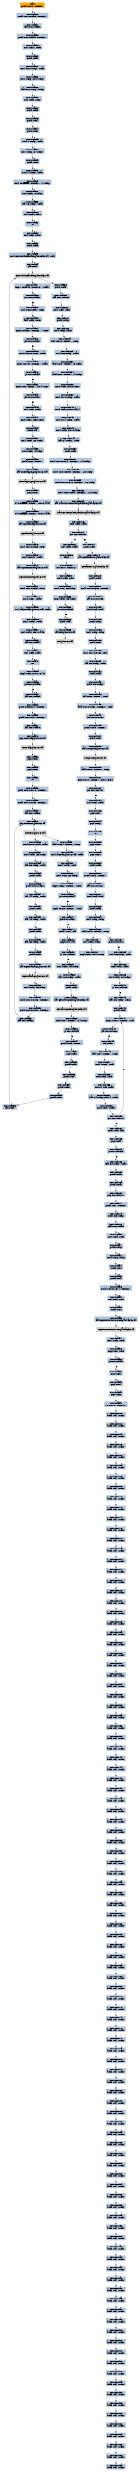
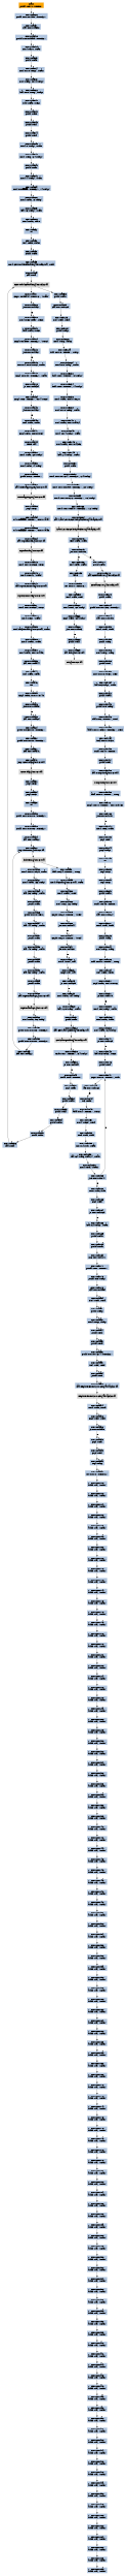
  digraph {
    node [color=lightsteelblue fillcolor=lightsteelblue shape=rectangle style=filled]
    edge [color="#000000"]
    n1 [color=lightgrey fillcolor=orange label="start\npushl $0x70<UINT8>"]
    n2 [label="0x0100acec\npushl $0x10019b8<UINT32>"]
    n3 [label="0x0100acf1\ncall 0x0100aeb8"]
    n4 [label="0x0100aeb8\npushl $0x100af0a<UINT32>"]
    n5 [label="0x0100aebd\nmovl %fs:0, %eax"]
    n6 [label="0x0100aec3\npushl %eax"]
    n7 [label="0x0100aec4\nmovl 0x10(%esp), %eax"]
    n8 [label="0x0100aec8\nmovl %ebp, 0x10(%esp)"]
    n9 [label="0x0100aecc\nleal 0x10(%esp), %ebp"]
    n10 [label="0x0100aed0\nsubl %eax, %esp"]
    n11 [label="0x0100aed2\npushl %ebx"]
    n12 [label="0x0100aed3\npushl %esi"]
    n13 [label="0x0100aed4\npushl %edi"]
    n14 [label="0x0100aed5\nmovl -8(%ebp), %eax"]
    n15 [label="0x0100aed8\nmovl %esp, -24(%ebp)"]
    n16 [label="0x0100aedb\npushl %eax"]
    n17 [label="0x0100aedc\nmovl -4(%ebp), %eax"]
    n18 [label="0x0100aedf\nmovl $0xffffffff<UINT32>, -4(%ebp)"]
    n19 [label="0x0100aee6\nmovl %eax, -8(%ebp)"]
    n20 [label="0x0100aee9\nleal -16(%ebp), %eax"]
    n21 [label="0x0100aeec\nmovl %eax, %fs:0"]
    n22 [label="0x0100aef2\nret"]
    n23 [label="0x0100acf6\nxorl %ebx, %ebx"]
    n24 [label="0x0100acf8\npushl %ebx"]
    n25 [label="0x0100acf9\nmovl GetModuleHandleA@kernel32.dll, %edi"]
    n26 [label="0x0100acff\ncall %edi"]
    n27 [color=lightgrey fillcolor=lightgrey label="GetModuleHandleA@kernel32.dll"]
    n28 [label="0x0100ad01\ncmpw $0x5a4d<UINT16>, (%eax)"]
    n29 [label="0x0100ae58\npushl %eax"]
    n30 [label="0x0100ad06\njne 0x0100ad27"]
    n31 [label="0x0100ae59\ncall 0x01009025"]
    n32 [label="0x0100ad08\nmovl 0x3c(%eax), %ecx"]
    n33 [label="0x0100ad0b\naddl %eax, %ecx"]
    n34 [label="0x0100ad0d\ncmpl $0x4550<UINT32>, (%ecx)"]
    n35 [label="0x0100ad13\njne 0x0100ad27"]
    n36 [label="0x0100ad15\nmovzwl 0x18(%ecx), %eax"]
    n37 [label="0x0100ad19\ncmpl $0x10b<UINT32>, %eax"]
    n38 [label="0x0100ad1e\nje 0x0100ad3f"]
    n39 [label="0x0100ad3f\ncmpl $0xe<UINT8>, 0x74(%ecx)"]
    n40 [label="0x0100ad43\njbe 0x0100ad27"]
    n41 [label="0x0100ad45\nxorl %eax, %eax"]
    n42 [label="0x0100ad47\ncmpl %ebx, 0xe8(%ecx)"]
    n43 [label="0x0100ad4d\nsetne %al"]
    n44 [label="0x0100ad50\nmovl %eax, -28(%ebp)"]
    n45 [label="0x0100ad53\nmovl %ebx, -4(%ebp)"]
    n46 [label="0x0100ad56\npushl $0x2<UINT8>"]
    n47 [label="0x0100ad58\ncall __set_app_type@msvcrt.dll"]
    n48 [color=lightgrey fillcolor=lightgrey label="__set_app_type@msvcrt.dll"]
    n49 [label="0x0100ad5e\npopl %ecx"]
    n50 [label="0x0100ad5f\norl $0xffffffff<UINT8>, 0x0101a4f4"]
    n51 [label="0x0100ad66\norl $0xffffffff<UINT8>, 0x0101a4f8"]
    n52 [label="0x0100ad6d\ncall __p__fmode@msvcrt.dll"]
    n53 [color=lightgrey fillcolor=lightgrey label="__p__fmode@msvcrt.dll"]
    n54 [label="0x0100ad73\nmovl 0x01018528, %ecx"]
    n55 [label="0x0100ad79\nmovl %movb, (%eax)"]
    n56 [label="0x0100ad7b\ncall __p__commode@msvcrt.dll"]
    n57 [color=lightgrey fillcolor=lightgrey label="__p__commode@msvcrt.dll"]
    n58 [label="0x0100ad81\nmovl 0x01018524, %ecx"]
    n59 [label="0x0100ad87\nmovl %ecx, (%eax)"]
    n60 [label="0x0100ad89\nmovl _adjust_fdiv@msvcrt.dll, %eax"]
    n61 [label="0x0100ad8e\nmovl (%eax), %eax"]
    n62 [label="0x0100ad90\nmovl %eax, 0x0101a4fc"]
    n63 [label="0x0100ad95\ncall 0x0100af44"]
    n64 [label="0x0100af44\nxorl %eax, %eax"]
    n65 [label="0x0100af46\nret"]
    n66 [label="0x0100ad9a\ncmpl %ebx, 0x01018148"]
    n67 [label="0x0100ada0\njne 0x0100adae"]
    n68 [label="0x0100adae\ncall 0x0100af2d"]
    n69 [label="0x0100af2d\npushl $0x30000<UINT32>"]
    n70 [label="0x0100af32\npushl $0x10000<UINT32>"]
    n71 [label="0x0100af37\ncall 0x0100af4c"]
    n72 [label="0x0100af4c\njmp _controlfp@msvcrt.dll"]
    n73 [color=lightgrey fillcolor=lightgrey label="_controlfp@msvcrt.dll"]
    n74 [label="0x0100af3c\npopl %ecx"]
    n75 [label="0x0100af3d\npopl %ecx"]
    n76 [label="0x0100af3e\nret"]
    n77 [label="0x0100adb3\npushl $0x1018010<UINT32>"]
    n78 [label="0x0100adb8\npushl $0x101800c<UINT32>"]
    n79 [label="0x0100adbd\ncall 0x0100af22"]
    n80 [label="0x0100af22\njmp _initterm@msvcrt.dll"]
    n81 [color=lightgrey fillcolor=lightgrey label="_initterm@msvcrt.dll"]
    n82 [label="0x0100adc2\nmovl 0x01018520, %eax"]
    n83 [label="0x0100adf8\naddl $0x24<UINT8>, %esp"]
    n84 [label="0x0100adc7\nmovl %eax, -36(%ebp)"]
    n85 [label="0x0100adfb\nmovl _acmdln@msvcrt.dll, %eax"]
    n86 [label="0x0100adca\nleal -36(%ebp), %eax"]
    n87 [label="0x0100adcd\npushl %eax"]
    n88 [label="0x0100adce\npushl 0x0101851c"]
    n89 [label="0x0100add4\nleal -44(%ebp), %eax"]
    n90 [label="0x0100add7\npushl %eax"]
    n91 [label="0x0100add8\nleal -48(%ebp), %eax"]
    n92 [label="0x0100addb\npushl %eax"]
    n93 [label="0x0100addc\nleal -52(%ebp), %eax"]
    n94 [label="0x0100addf\npushl %eax"]
    n95 [label="0x0100ade0\ncall __getmainargs@msvcrt.dll"]
    n96 [color=lightgrey fillcolor=lightgrey label="__getmainargs@msvcrt.dll"]
    n97 [label="0x0100ade6\nmovl %eax, -56(%ebp)"]
    n98 [label="0x0100ade9\npushl $0x1018008<UINT32>"]
    n99 [label="0x0100adee\npushl $0x1018000<UINT32>"]
    n100 [label="0x0100adf3\ncall 0x0100af22"]
    n101 [label="0x0100ae00\nmovl (%eax), %esi"]
    n102 [label="0x0100ae02\nmovl %esi, -32(%ebp)"]
    n103 [label="0x0100ae05\ncmpb $0x22<UINT8>, (%esi)"]
    n104 [label="0x0100ae08\njne 0x0100ae44"]
    n105 [label="0x0100ae44\ncmpb $0x20<UINT8>, (%esi)"]
    n106 [label="0x0100ae47\njbe 0x0100ae21"]
    n107 [label="0x0100ae21\nmovb (%esi), %al"]
    n108 [label="0x0100ae23\ncmpb %bl, %al"]
    n109 [label="0x0100ae25\nje 0x0100ae2b"]
    n110 [label="0x0100ae2b\nmovl %ebx, -84(%ebp)"]
    n111 [label="0x0100ae2e\nleal -128(%ebp), %eax"]
    n112 [label="0x0100ae31\npushl %eax"]
    n113 [label="0x0100ae32\ncall GetStartupInfoA@kernel32.dll"]
    n114 [color=lightgrey fillcolor=lightgrey label="GetStartupInfoA@kernel32.dll"]
    n115 [label="0x0100ae38\ntestb $0x1<UINT8>, -84(%ebp)"]
    n116 [label="0x0100ae3c\nje 0x0100ae4f"]
    n117 [label="0x0100ae4f\npushl $0xa<UINT8>"]
    n118 [label="0x0100ae51\npopl %eax"]
    n119 [label="0x0100ae52\npushl %eax"]
    n120 [label="0x0100ae53\npushl %esi"]
    n121 [label="0x0100ae54\npushl %ebx"]
    n122 [label="0x0100ae55\npushl %ebx"]
    n123 [label="0x0100ae56\ncall %edi"]
    n124 [label="0x01009025\nmovl %edi, %edi"]
    n125 [label="0x01009027\npushl %ebp"]
    n126 [label="0x01009028\nmovl %esp, %ebp"]
    n127 [label="0x0100902a\nsubl $0x18<UINT8>, %esp"]
    n128 [label="0x0100902d\nmovl 0x8(%ebp), %eax"]
    n129 [label="0x01009030\nandl $0x0<UINT8>, -8(%ebp)"]
    n130 [label="0x01009034\nandl $0x0<UINT8>, -4(%ebp)"]
    n131 [label="0x01009038\nmovl %eax, 0x01019e20"]
    n132 [label="0x0100903d\nmovl 0x10(%ebp), %eax"]
    n133 [label="0x01009040\nmovl %eax, 0x0101a464"]
    n134 [label="0x01009045\nmovl 0x14(%ebp), %eax"]
    n135 [label="0x01009048\nmovl %eax, 0x0101a39c"]
    n136 [label="0x0100904d\nleal -24(%ebp), %eax"]
    n137 [label="0x01009050\npushl %eax"]
    n138 [label="0x01009051\nmovl $0x1001614<UINT32>, -24(%ebp)"]
    n139 [label="0x01009058\nmovl $0x1008dbf<UINT32>, -20(%ebp)"]
    n140 [label="0x0100905f\nmovl $0x100161c<UINT32>, -16(%ebp)"]
    n141 [label="0x01009066\nmovl $0x1008f40<UINT32>, -12(%ebp)"]
    n142 [label="0x0100906d\ncall StartServiceCtrlDispatcherA@advapi32.dll"]
    n143 [color=lightgrey fillcolor=lightgrey label="StartServiceCtrlDispatcherA@advapi32.dll"]
    n144 [label="0x01009073\ntestl %eax, %eax"]
    n145 [label="0x01009075\njne 0x01009096"]
    n146 [label="0x01009077\npushl %eax"]
    n147 [label="0x01009096\nxorl %eax, %eax"]
    n148 [label="0x01009078\ncall GetLastError@kernel32.dll"]
    n149 [label="0x01009098\nleave "]
    n150 [color=lightgrey fillcolor=lightgrey label="GetLastError@kernel32.dll"]
    n151 [label="0x01009099\nret $0x10<UINT16>"]
    n152 [label="0x0100ae5e\nmovl %eax, %esi"]
    n153 [label="0x0100ae60\nmovl %esi, -60(%ebp)"]
    n154 [label="0x0100ae63\ncmpl %ebx, -28(%ebp)"]
    n155 [label="0x0100ae66\njne 0x0100ae6f"]
    n156 [label="0x0100ae68\npushl %esi"]
    n157 [label="0x0100ae69\ncall exit@msvcrt.dll"]
    n158 [color=lightgrey fillcolor=lightgrey label="exit@msvcrt.dll"]
    n159 [label="0x0100907e\npushl %eax"]
    n160 [label="0x0100907f\npushl $0x10013ec<UINT32>"]
    n161 [label="0x01009084\ncall 0x0100b193"]
    n162 [label="0x0100b193\nmovl %edi, %edi"]
    n163 [label="0x0100b195\npushl %ebp"]
    n164 [label="0x0100b196\nmovl %esp, %ebp"]
    n165 [label="0x0100b198\npushl %esi"]
    n166 [label="0x0100b199\nmovl 0x01019130, %esi"]
    n167 [label="0x0100b19f\nleal 0xc(%ebp), %eax"]
    n168 [label="0x0100b1a2\npushl %eax"]
    n169 [label="0x0100b1a3\npushl 0x8(%ebp)"]
    n170 [label="0x0100b1a6\nshll $0x6<UINT8>, %esi"]
    n171 [label="0x0100b1a9\naddl $0x1018d30<UINT32>, %esi"]
    n172 [label="0x0100b1af\nincl 0x01019130"]
    n173 [label="0x0100b1b5\npushl $0x40<UINT8>"]
    n174 [label="0x0100b1b7\npushl %esi"]
    n175 [label="0x0100b1b8\ncall _vsnprintf@msvcrt.dll"]
    n176 [color=lightgrey fillcolor=lightgrey label="_vsnprintf@msvcrt.dll"]
    n177 [label="0x0100b1be\naddl $0x10<UINT8>, %esp"]
    n178 [label="0x0100b1c1\ncmpl $0x10<UINT8>, 0x01019130"]
    n179 [label="0x0100b1c8\njne 0x0100b1d1"]
    n180 [label="0x0100b1d1\nmovl %esi, %eax"]
    n181 [label="0x0100b1d3\npopl %esi"]
    n182 [label="0x0100b1d4\npopl %ebp"]
    n183 [label="0x0100b1d5\nret"]
    n184 [label="0x01009089\npopl %ecx"]
    n185 [label="0x0100908a\npopl %ecx"]
    n186 [label="0x0100908b\npushl %eax"]
    n187 [label="0x0100908c\npushl $0x45<UINT8>"]
    n188 [label="0x0100908e\ncall 0x0100b027"]
    n189 [label="0x0100b027\nmovl %edi, %edi"]
    n190 [label="0x0100b029\npushl %ebp"]
    n191 [label="0x0100b02a\nmovl %esp, %ebp"]
    n192 [label="0x0100b02c\nsubl $0x40<UINT8>, %esp"]
    n193 [label="0x0100b02f\nxorl %edx, %edx"]
    n194 [label="0x0100b031\ncmpl %edx, 0x010180cc"]
    n195 [label="0x0100b037\nje 0x0100b07b"]
    n196 [label="0x0100b039\nmovl 0xc(%ebp), %eax"]
    n197 [label="0x0100b03c\ntestl %eax, %eax"]
    n198 [label="0x0100b03e\nmovl %eax, -64(%ebp)"]
    n199 [label="0x0100b041\nje 0x0100b06d"]
    n200 [label="0x0100b043\nleal 0xc(%ebp), %ecx"]
    n201 [label="0x0100b046\npushl %edi"]
    n202 [label="0x0100b047\ncmpw $0x10<UINT8>, %dx"]
    n203 [label="0x0100b04b\njae 0x0100b060"]
    n204 [label="0x0100b04d\nincl %edx"]
    n205 [label="0x0100b04e\naddl $0x4<UINT8>, %ecx"]
    n206 [label="0x0100b051\nmovl (%ecx), %edi"]
    n207 [label="0x0100b053\ntestl %edi, %edi"]
    n208 [label="0x0100b055\nmovzwl %dx, %eax"]
    n209 [label="0x0100b058\nleal -64(%ebp,%eax,4), %eax"]
    n210 [label="0x0100b05c\nmovl %edi, (%eax)"]
    n211 [label="0x0100b05e\njne 0x0100b047"]
    n212 [label="0x0100b060\ntestw %dx, %dx"]
    n213 [label="0x0100b063\npopl %edi"]
    n214 [label="0x0100b064\nje 0x0100b06d"]
    n215 [label="0x0100b066\nleal -64(%ebp), %eax"]
    n216 [label="0x0100b069\npushl %eax"]
    n217 [label="0x0100b06a\npushl %edx"]
    n218 [label="0x0100b06b\njmp 0x0100b071"]
    n219 [label="0x0100b071\npushl $0x1<UINT8>"]
    n220 [label="0x0100b073\npushl 0x8(%ebp)"]
    n221 [label="0x0100b076\ncall 0x0100af9f"]
    n222 [label="0x0100af9f\nmovl %edi, %edi"]
    n223 [label="0x0100afa1\npushl %ebp"]
    n224 [label="0x0100afa2\nmovl %esp, %ebp"]
    n225 [label="0x0100afa4\npushl %esi"]
    n226 [label="0x0100afa5\npushl %edi"]
    n227 [label="0x0100afa6\npushl $0x1001614<UINT32>"]
    n228 [label="0x0100afab\nxorl %esi, %esi"]
    n229 [label="0x0100afad\npushl %esi"]
    n230 [label="0x0100afae\ncall RegisterEventSourceA@advapi32.dll"]
    n231 [color=lightgrey fillcolor=lightgrey label="RegisterEventSourceA@advapi32.dll"]
    n232 [label="0x0100afb4\nmovl %eax, %edi"]
    n233 [label="0x0100afb6\ncmpl %esi, %edi"]
    n234 [label="0x0100afb8\nje 0x0100afd8"]
    n235 [label="0x0100afd8\npopl %edi"]
    n236 [label="0x0100afd9\npopl %esi"]
    n237 [label="0x0100afda\npopl %ebp"]
    n238 [label="0x0100afdb\nret $0x10<UINT16>"]
    n239 [label="0x00000000\naddb %al, (%eax)"]
    n240 [label="0x00000002\naddb %al, (%eax)"]
    n241 [label="0x00000004\naddb %al, (%eax)"]
    n242 [label="0x00000006\naddb %al, (%eax)"]
    n243 [label="0x00000008\naddb %al, (%eax)"]
    n244 [label="0x0000000a\naddb %al, (%eax)"]
    n245 [label="0x0000000c\naddb %al, (%eax)"]
    n246 [label="0x0000000e\naddb %al, (%eax)"]
    n247 [label="0x00000010\naddb %al, (%eax)"]
    n248 [label="0x00000012\naddb %al, (%eax)"]
    n249 [label="0x00000014\naddb %al, (%eax)"]
    n250 [label="0x00000016\naddb %al, (%eax)"]
    n251 [label="0x00000018\naddb %al, (%eax)"]
    n252 [label="0x0000001a\naddb %al, (%eax)"]
    n253 [label="0x0000001c\naddb %al, (%eax)"]
    n254 [label="0x0000001e\naddb %al, (%eax)"]
    n255 [label="0x00000020\naddb %al, (%eax)"]
    n256 [label="0x00000022\naddb %al, (%eax)"]
    n257 [label="0x00000024\naddb %al, (%eax)"]
    n258 [label="0x00000026\naddb %al, (%eax)"]
    n259 [label="0x00000028\naddb %al, (%eax)"]
    n260 [label="0x0000002a\naddb %al, (%eax)"]
    n261 [label="0x0000002c\naddb %al, (%eax)"]
    n262 [label="0x0000002e\naddb %al, (%eax)"]
    n263 [label="0x00000030\naddb %al, (%eax)"]
    n264 [label="0x00000032\naddb %al, (%eax)"]
    n265 [label="0x00000034\naddb %al, (%eax)"]
    n266 [label="0x00000036\naddb %al, (%eax)"]
    n267 [label="0x00000038\naddb %al, (%eax)"]
    n268 [label="0x0000003a\naddb %al, (%eax)"]
    n269 [label="0x0000003c\naddb %al, (%eax)"]
    n270 [label="0x0000003e\naddb %al, (%eax)"]
    n271 [label="0x00000040\naddb %al, (%eax)"]
    n272 [label="0x00000042\naddb %al, (%eax)"]
    n273 [label="0x00000044\naddb %al, (%eax)"]
    n274 [label="0x00000046\naddb %al, (%eax)"]
    n275 [label="0x00000048\naddb %al, (%eax)"]
    n276 [label="0x0000004a\naddb %al, (%eax)"]
    n277 [label="0x0000004c\naddb %al, (%eax)"]
    n278 [label="0x0000004e\naddb %al, (%eax)"]
    n279 [label="0x00000050\naddb %al, (%eax)"]
    n280 [label="0x00000052\naddb %al, (%eax)"]
    n281 [label="0x00000054\naddb %al, (%eax)"]
    n282 [label="0x00000056\naddb %al, (%eax)"]
    n283 [label="0x00000058\naddb %al, (%eax)"]
    n284 [label="0x0000005a\naddb %al, (%eax)"]
    n285 [label="0x0000005c\naddb %al, (%eax)"]
    n286 [label="0x0000005e\naddb %al, (%eax)"]
    n287 [label="0x00000060\naddb %al, (%eax)"]
    n288 [label="0x00000062\naddb %al, (%eax)"]
    n289 [label="0x00000064\naddb %al, (%eax)"]
    n290 [label="0x00000066\naddb %al, (%eax)"]
    n291 [label="0x00000068\naddb %al, (%eax)"]
    n292 [label="0x0000006a\naddb %al, (%eax)"]
    n293 [label="0x0000006c\naddb %al, (%eax)"]
    n294 [label="0x0000006e\naddb %al, (%eax)"]
    n295 [label="0x00000070\naddb %al, (%eax)"]
    n296 [label="0x00000072\naddb %al, (%eax)"]
    n297 [label="0x00000074\naddb %al, (%eax)"]
    n298 [label="0x00000076\naddb %al, (%eax)"]
    n299 [label="0x00000078\naddb %al, (%eax)"]
    n300 [label="0x0000007a\naddb %al, (%eax)"]
    n301 [label="0x0000007c\naddb %al, (%eax)"]
    n302 [label="0x0000007e\naddb %al, (%eax)"]
    n303 [label="0x00000080\naddb %al, (%eax)"]
    n304 [label="0x00000082\naddb %al, (%eax)"]
    n305 [label="0x00000084\naddb %al, (%eax)"]
    n306 [label="0x00000086\naddb %al, (%eax)"]
    n307 [label="0x00000088\naddb %al, (%eax)"]
    n308 [label="0x0000008a\naddb %al, (%eax)"]
    n309 [label="0x0000008c\naddb %al, (%eax)"]
    n310 [label="0x0000008e\naddb %al, (%eax)"]
    n311 [label="0x00000090\naddb %al, (%eax)"]
    n312 [label="0x00000092\naddb %al, (%eax)"]
    n313 [label="0x00000094\naddb %al, (%eax)"]
    n314 [label="0x00000096\naddb %al, (%eax)"]
    n315 [label="0x00000098\naddb %al, (%eax)"]
    n316 [label="0x0000009a\naddb %al, (%eax)"]
    n317 [label="0x0000009c\naddb %al, (%eax)"]
    n318 [label="0x0000009e\naddb %al, (%eax)"]
    n319 [label="0x000000a0\naddb %al, (%eax)"]
    n320 [label="0x000000a2\naddb %al, (%eax)"]
    n321 [label="0x000000a4\naddb %al, (%eax)"]
    n322 [label="0x000000a6\naddb %al, (%eax)"]
    n323 [label="0x000000a8\naddb %al, (%eax)"]
    n324 [label="0x000000aa\naddb %al, (%eax)"]
    n325 [label="0x000000ac\naddb %al, (%eax)"]
    n326 [label="0x000000ae\naddb %al, (%eax)"]
    n327 [label="0x000000b0\naddb %al, (%eax)"]
    n328 [label="0x000000b2\naddb %al, (%eax)"]
    n329 [label="0x000000b4\naddb %al, (%eax)"]
    n330 [label="0x000000b6\naddb %al, (%eax)"]
    n331 [label="0x000000b8\naddb %al, (%eax)"]
    n332 [label="0x000000ba\naddb %al, (%eax)"]
    n333 [label="0x000000bc\naddb %al, (%eax)"]
    n334 [label="0x000000be\naddb %al, (%eax)"]
    n335 [label="0x000000c0\naddb %al, (%eax)"]
    n336 [label="0x000000c2\naddb %al, (%eax)"]
    n337 [label="0x000000c4\naddb %al, (%eax)"]
    n338 [label="0x000000c6\naddb %al, (%eax)"]
    n339 [label="0x000000c8\naddb %al, (%eax)"]
    n340 [label="0x000000ca\naddb %al, (%eax)"]
    n1 -> n2
    n2 -> n3
    n3 -> n4
    n4 -> n5
    n5 -> n6
    n6 -> n7
    n7 -> n8
    n8 -> n9
    n9 -> n10
    n10 -> n11
    n11 -> n12
    n12 -> n13
    n13 -> n14
    n14 -> n15
    n15 -> n16
    n16 -> n17
    n17 -> n18
    n18 -> n19
    n19 -> n20
    n20 -> n21
    n21 -> n22
    n22 -> n23
    n23 -> n24
    n24 -> n25
    n25 -> n26
    n26 -> n27
    n27 -> n28
    n27 -> n29
    n28 -> n30
    n29 -> n31
    n30 -> n32 [label=F]
    n31 -> n124
    n32 -> n33
    n33 -> n34
    n34 -> n35
    n35 -> n36 [label=F]
    n36 -> n37
    n37 -> n38
    n38 -> n39 [label=T]
    n39 -> n40
    n40 -> n41 [label=F]
    n41 -> n42
    n42 -> n43
    n43 -> n44
    n44 -> n45
    n45 -> n46
    n46 -> n47
    n47 -> n48
    n48 -> n49
    n49 -> n50
    n50 -> n51
    n51 -> n52
    n52 -> n53
    n53 -> n54
    n54 -> n55
    n55 -> n56
    n56 -> n57
    n57 -> n58
    n58 -> n59
    n59 -> n60
    n60 -> n61
    n61 -> n62
    n62 -> n63
    n63 -> n64
    n64 -> n65
    n65 -> n66
    n66 -> n67
    n67 -> n68 [label=T]
    n68 -> n69
    n69 -> n70
    n70 -> n71
    n71 -> n72
    n72 -> n73
    n73 -> n74
    n74 -> n75
    n75 -> n76
    n76 -> n77
    n77 -> n78
    n78 -> n79
    n79 -> n80
    n80 -> n81
    n81 -> n82
    n81 -> n83
    n82 -> n84
    n83 -> n85
    n84 -> n86
    n85 -> n101
    n86 -> n87
    n87 -> n88
    n88 -> n89
    n89 -> n90
    n90 -> n91
    n91 -> n92
    n92 -> n93
    n93 -> n94
    n94 -> n95
    n95 -> n96
    n96 -> n97
    n97 -> n98
    n98 -> n99
    n99 -> n100
    n100 -> n80
    n101 -> n102
    n102 -> n103
    n103 -> n104
    n104 -> n105 [label=T]
    n105 -> n106
    n106 -> n107 [label=T]
    n107 -> n108
    n108 -> n109
    n109 -> n110 [label=T]
    n110 -> n111
    n111 -> n112
    n112 -> n113
    n113 -> n114
    n114 -> n115
    n115 -> n116
    n116 -> n117 [label=T]
    n117 -> n118
    n118 -> n119
    n119 -> n120
    n120 -> n121
    n121 -> n122
    n122 -> n123
    n123 -> n27
    n124 -> n125
    n125 -> n126
    n126 -> n127
    n127 -> n128
    n128 -> n129
    n129 -> n130
    n130 -> n131
    n131 -> n132
    n132 -> n133
    n133 -> n134
    n134 -> n135
    n135 -> n136
    n136 -> n137
    n137 -> n138
    n138 -> n139
    n139 -> n140
    n140 -> n141
    n141 -> n142
    n142 -> n143
    n143 -> n144
    n144 -> n145
    n145 -> n146 [label=F]
    n145 -> n147 [label=T]
    n146 -> n148
    n147 -> n149
    n148 -> n150
    n149 -> n151
    n150 -> n159
    n151 -> n152
    n152 -> n153
    n153 -> n154
    n154 -> n155
    n155 -> n156 [label=F]
    n156 -> n157
    n157 -> n158
    n159 -> n160
    n160 -> n161
    n161 -> n162
    n162 -> n163
    n163 -> n164
    n164 -> n165
    n165 -> n166
    n166 -> n167
    n167 -> n168
    n168 -> n169
    n169 -> n170
    n170 -> n171
    n171 -> n172
    n172 -> n173
    n173 -> n174
    n174 -> n175
    n175 -> n176
    n176 -> n177
    n177 -> n178
    n178 -> n179
    n179 -> n180 [label=T]
    n180 -> n181
    n181 -> n182
    n182 -> n183
    n183 -> n184
    n184 -> n185
    n185 -> n186
    n186 -> n187
    n187 -> n188
    n188 -> n189
    n189 -> n190
    n190 -> n191
    n191 -> n192
    n192 -> n193
    n193 -> n194
-   n192 -> n195
+   n194 -> n195
    n195 -> n196 [label=F]
    n196 -> n197
    n197 -> n198
    n198 -> n199
    n199 -> n200 [label=F]
    n200 -> n201
    n201 -> n202
    n202 -> n203
    n203 -> n204 [label=F]
    n204 -> n205
    n205 -> n206
    n206 -> n207
    n207 -> n208
    n208 -> n209
    n209 -> n210
    n210 -> n211
    n211 -> n202 [label=T]
    n211 -> n212 [label=F]
    n212 -> n213
    n213 -> n214
    n214 -> n215 [label=F]
    n215 -> n216
    n216 -> n217
    n217 -> n218
    n218 -> n219
    n219 -> n220
    n220 -> n221
    n221 -> n222
    n222 -> n223
    n223 -> n224
    n224 -> n225
    n225 -> n226
    n226 -> n227
    n227 -> n228
    n228 -> n229
    n229 -> n230
    n230 -> n231
    n231 -> n232
    n232 -> n233
    n233 -> n234
    n234 -> n235 [label=T]
    n235 -> n236
    n236 -> n237
    n237 -> n238
    n238 -> n239
    n239 -> n240
    n240 -> n241
    n241 -> n242
    n242 -> n243
    n243 -> n244
    n244 -> n245
    n245 -> n246
    n246 -> n247
    n247 -> n248
    n248 -> n249
    n249 -> n250
    n250 -> n251
    n251 -> n252
    n252 -> n253
    n253 -> n254
    n254 -> n255
    n255 -> n256
    n256 -> n257
    n257 -> n258
    n258 -> n259
    n259 -> n260
    n260 -> n261
    n261 -> n262
    n262 -> n263
    n263 -> n264
    n264 -> n265
    n265 -> n266
    n266 -> n267
    n267 -> n268
    n268 -> n269
    n269 -> n270
    n270 -> n271
    n271 -> n272
    n272 -> n273
    n273 -> n274
    n274 -> n275
    n275 -> n276
    n276 -> n277
    n277 -> n278
    n278 -> n279
    n279 -> n280
    n280 -> n281
    n281 -> n282
    n282 -> n283
    n283 -> n284
    n284 -> n285
    n285 -> n286
    n286 -> n287
    n287 -> n288
    n288 -> n289
    n289 -> n290
    n290 -> n291
    n291 -> n292
    n292 -> n293
    n293 -> n294
    n294 -> n295
    n295 -> n296
    n296 -> n297
    n297 -> n298
    n298 -> n299
    n299 -> n300
    n300 -> n301
    n301 -> n302
    n302 -> n303
    n303 -> n304
    n304 -> n305
    n305 -> n306
    n306 -> n307
    n307 -> n308
    n308 -> n309
    n309 -> n310
    n310 -> n311
    n311 -> n312
    n312 -> n313
    n313 -> n314
    n314 -> n315
    n315 -> n316
    n316 -> n317
    n317 -> n318
    n318 -> n319
    n319 -> n320
    n320 -> n321
    n321 -> n322
    n322 -> n323
    n323 -> n324
    n324 -> n325
    n325 -> n326
    n326 -> n327
    n327 -> n328
    n328 -> n329
    n329 -> n330
    n330 -> n331
    n331 -> n332
    n332 -> n333
    n333 -> n334
    n334 -> n335
    n335 -> n336
    n336 -> n337
    n337 -> n338
    n338 -> n339
    n339 -> n340
  }
